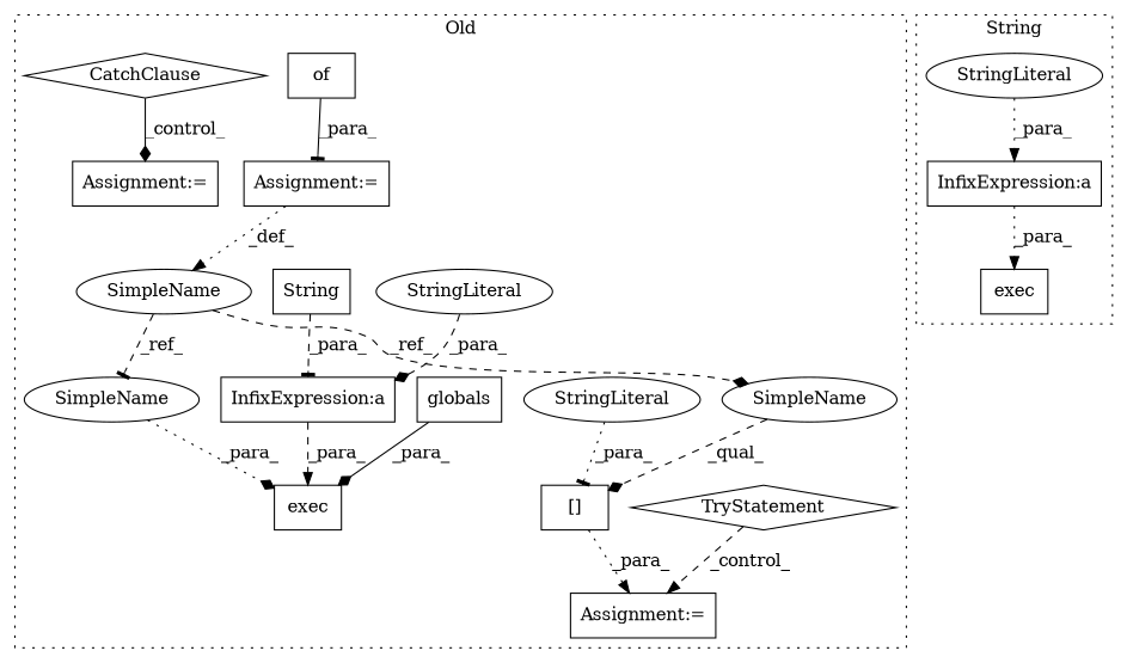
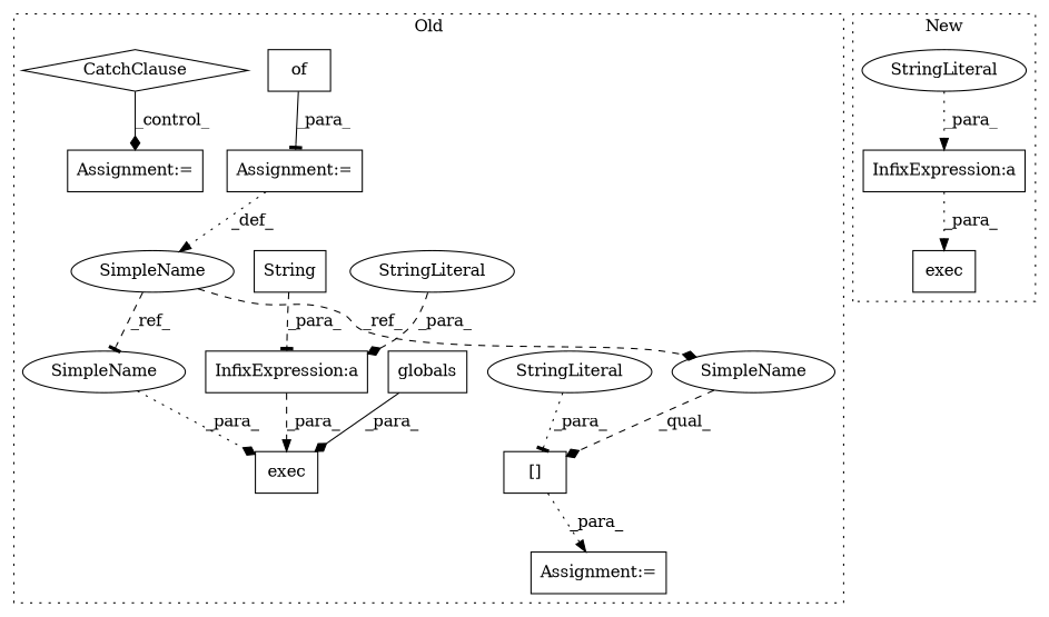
  digraph {
    node [a=32 l=1 shape=box]
    edge [arrowhead=normal style=dashed]
    n1 [l="5,1" label=exec s="8693,8918"]
    n2 [a=7 label="Assignment:=" s=8676]
    n3 [a=7 label="Assignment:=" s=8942]
    n4 [a=27 l=3 label="InfixExpression:a" s=8886]
    n5 [a=2 l="2,1" label="[]" s="8943,8948"]
-   n6 [a=54 l=4 label=TryStatement s=8927 shape=diamond]
    n7 [l=4 label=of s=8681]
    n8 [l=9 label=globals s=8907]
    n9 [a=42 label=SimpleName s=8675 shape=ellipse]
    n10 [l="7,1" label=String s="8889,8905"]
    n11 [a=12 l="13,2" label=CatchClause s="8960,8993" shape=diamond]
    n12 [a=45 l=3 label=StringLiteral s=8945 shape=ellipse]
    n13 [a=45 l=188 label=StringLiteral s=8698 shape=ellipse]
    n14 [a=7 label="Assignment:=" s=9006]
    n15 [a=42 label=SimpleName s=8917 shape=ellipse]
    n16 [a=42 label=SimpleName s=8943 shape=ellipse]
    n17 [l="5,1" label=exec s="3414,3619"]
    n18 [a=27 l=3 label="InfixExpression:a" s=3607]
    n19 [a=45 l=188 label=StringLiteral s=3419 shape=ellipse]
    subgraph cluster_1 {
      label=Old
      style=dotted
      n1
      n2
      n3
      n4
      n5
-     n6
      n7
      n8
      n9
      n10
      n11
      n12
      n13
      n14
      n15
      n16
    }
    subgraph cluster_2 {
-     label=String
+     label=New
      style=dotted
      n17
      n18
      n19
    }
    n2 -> n9 [label=_def_ style=dotted]
    n4 -> n1 [label=_para_]
    n5 -> n3 [label=_para_ style=dotted]
-   n6 -> n3 [label=_control_]
    n7 -> n2 [arrowhead=tee label=_para_ style=solid]
    n8 -> n1 [arrowhead=diamond label=_para_ style=solid]
    n9 -> n15 [arrowhead=tee label=_ref_]
    n9 -> n16 [arrowhead=diamond label=_ref_]
    n10 -> n4 [arrowhead=tee label=_para_]
    n11 -> n14 [arrowhead=diamond label=_control_ style=solid]
    n12 -> n5 [arrowhead=tee label=_para_ style=dotted]
    n13 -> n4 [arrowhead=diamond label=_para_]
    n15 -> n1 [arrowhead=diamond label=_para_ style=dotted]
    n16 -> n5 [arrowhead=diamond label=_qual_]
    n18 -> n17 [label=_para_ style=dotted]
    n19 -> n18 [label=_para_ style=dotted]
  }
